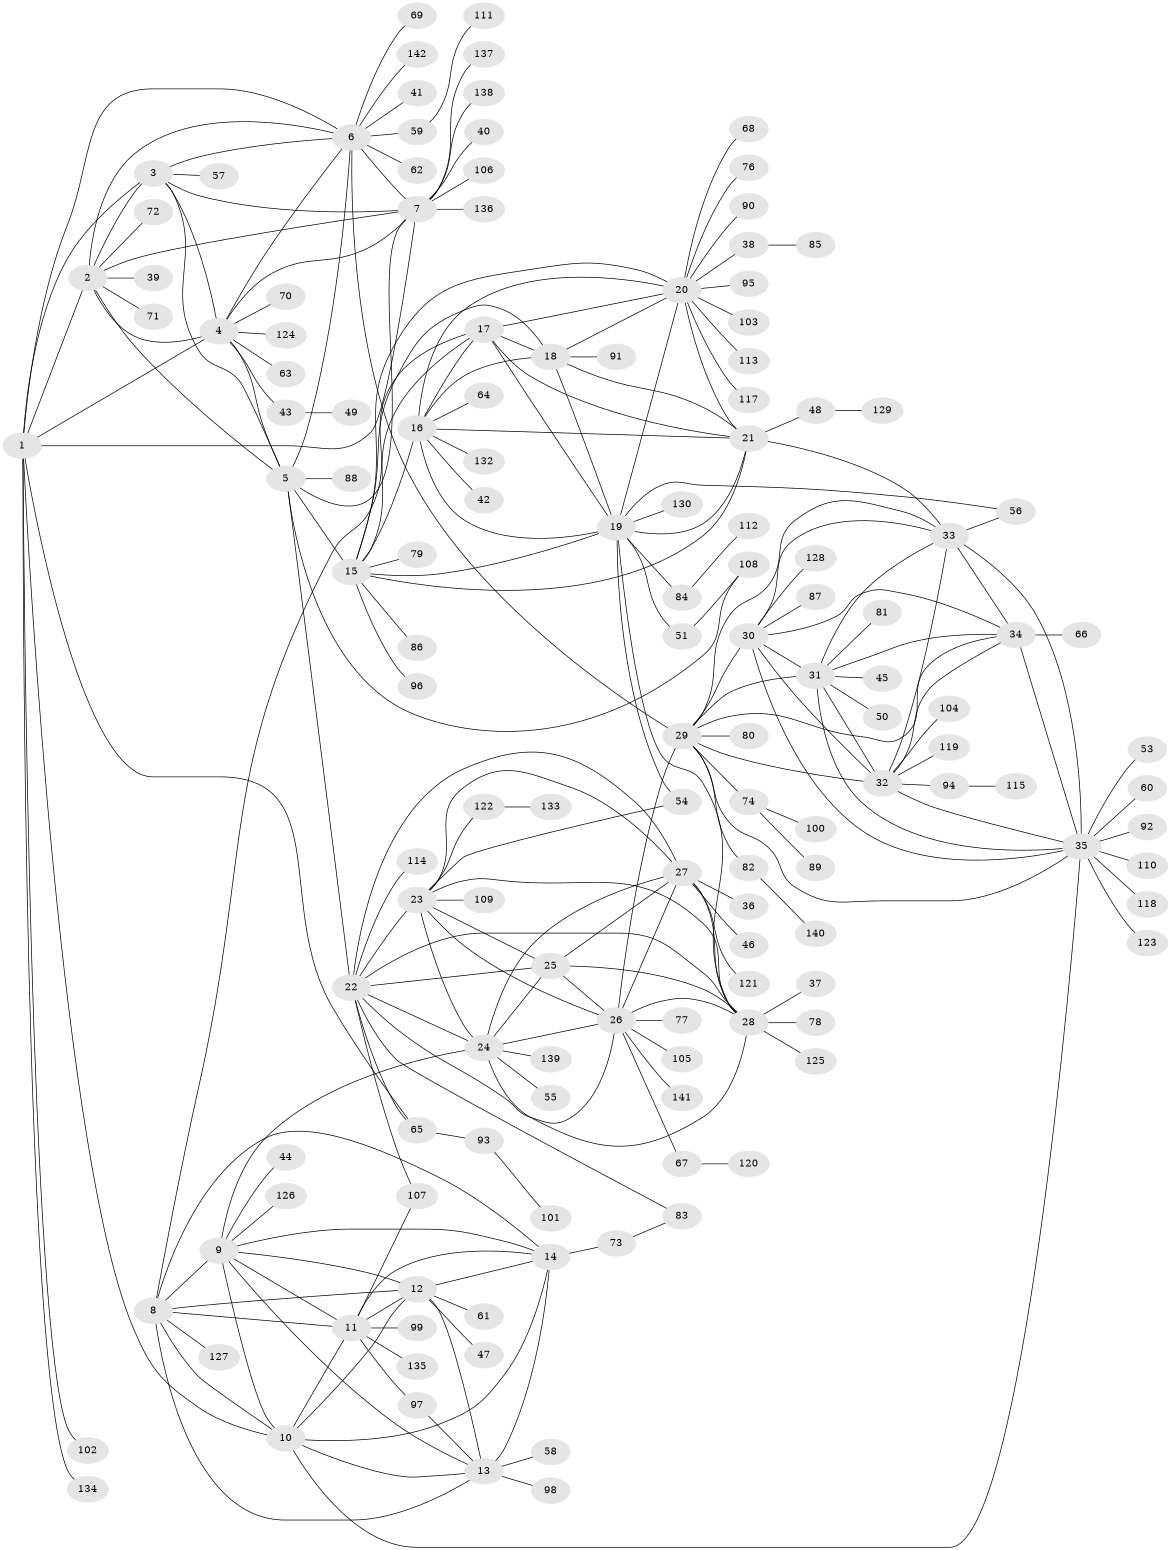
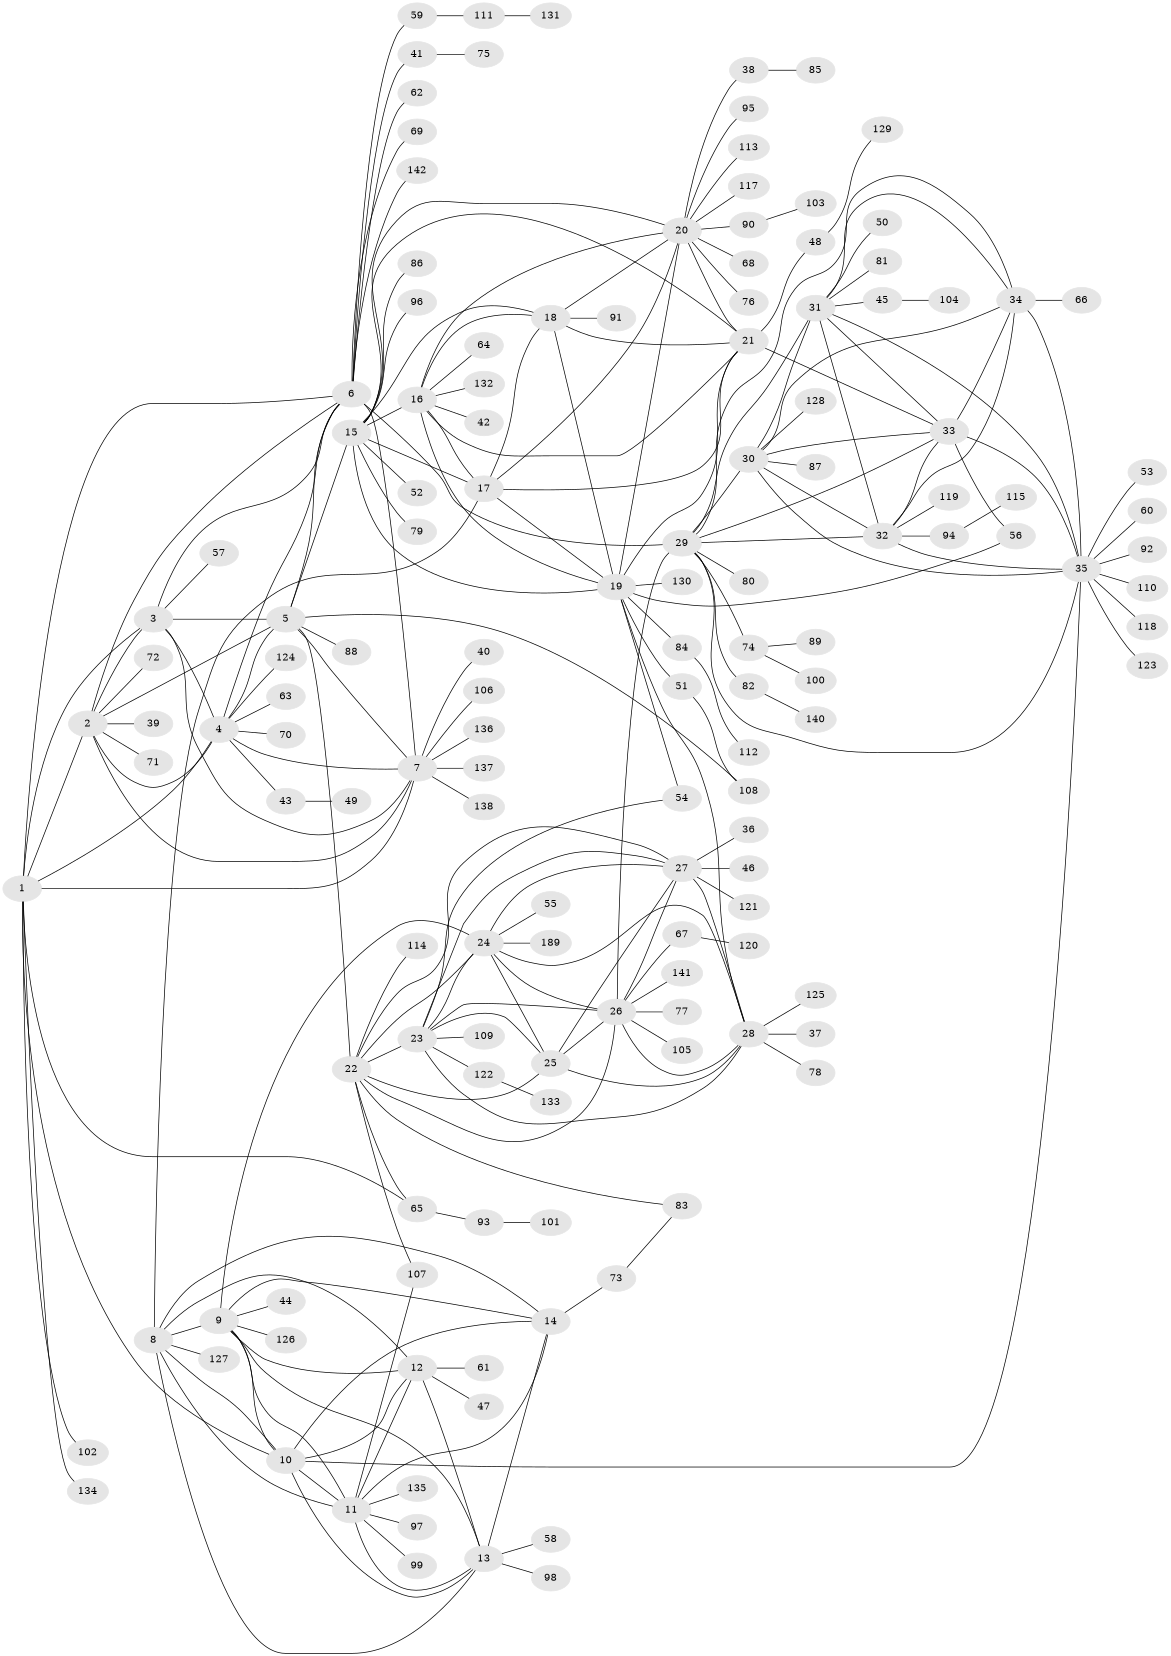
  graph {
    rankdir=LR
    node [color=gray90 style=filled]
    1
    2
    3
    4
    6
    7
    10
    65
    102
    134
    5
    39
    71
    72
    57
    43
    63
    70
    124
    15
    22
    88
    108
    29
    41
    59
    62
    69
    142
    40
    106
    136
    137
    138
    11
    12
    13
    14
    35
    93
    49
    17
    16
    18
    19
    20
    21
+   52
    79
    86
    96
    24
    107
    28
    23
    25
    26
    27
    83
    114
    33
    30
    31
    32
    34
    74
    80
    82
+   75
    111
    8
    9
    127
    44
    126
    97
    99
    135
    47
    61
    58
    98
    73
    55
-   139
+   139 [label=189]
    53
    60
    92
    110
    118
    123
    42
    64
    132
    91
    51
    54
    56
    84
    130
    38
    68
    76
    90
    95
    103
    113
    117
    48
    37
    78
    125
    112
    85
    129
    109
    122
    67
    77
    105
    141
    121
    36
    46
    133
    120
    87
    128
    45
    50
    81
    94
    104
    119
    66
    89
    100
    140
    115
+   131
    101
    1 -- 2
    1 -- 3
    1 -- 4
    1 -- 6
    1 -- 7
    1 -- 10
    1 -- 65
    1 -- 102
    1 -- 134
    2 -- 3
    2 -- 4
    2 -- 6
    2 -- 7
    2 -- 5
    2 -- 39
    2 -- 71
    2 -- 72
    3 -- 4
    3 -- 6
    3 -- 7
    3 -- 5
    3 -- 57
    4 -- 6
    4 -- 7
    4 -- 5
    4 -- 43
    4 -- 63
    4 -- 70
    4 -- 124
    6 -- 7
    6 -- 29
    6 -- 41
    6 -- 59
    6 -- 62
    6 -- 69
    6 -- 142
    7 -- 40
    7 -- 106
    7 -- 136
    7 -- 137
    7 -- 138
    10 -- 11
    10 -- 12
    10 -- 13
    10 -- 14
    10 -- 35
    65 -- 93
    5 -- 6
    5 -- 7
    5 -- 15
    5 -- 22
    5 -- 88
    5 -- 108
    43 -- 49
    15 -- 17
    15 -- 16
    15 -- 18
    15 -- 19
    15 -- 20
    15 -- 21
+   15 -- 52
    15 -- 79
    15 -- 86
    15 -- 96
    22 -- 65
    22 -- 24
    22 -- 107
-   22 -- 28
    22 -- 23
    22 -- 25
    22 -- 26
    22 -- 27
    22 -- 83
    22 -- 114
    29 -- 35
    29 -- 33
    29 -- 30
    29 -- 31
    29 -- 32
    29 -- 34
    29 -- 74
    29 -- 80
    29 -- 82
+   41 -- 75
    59 -- 111
    11 -- 12
-   97 -- 13
+   11 -- 13
    11 -- 14
    11 -- 107
    11 -- 97
    11 -- 99
    11 -- 135
    12 -- 13
-   12 -- 14
    12 -- 47
    12 -- 61
    13 -- 14
    13 -- 58
    13 -- 98
    14 -- 73
    35 -- 53
    35 -- 60
    35 -- 92
    35 -- 110
    35 -- 118
    35 -- 123
    93 -- 101
    17 -- 18
    17 -- 19
    17 -- 20
    17 -- 21
    16 -- 17
    16 -- 18
    16 -- 19
    16 -- 20
    16 -- 21
    16 -- 42
    16 -- 64
    16 -- 132
    18 -- 19
    18 -- 20
    18 -- 21
    18 -- 91
    19 -- 20
    19 -- 21
    19 -- 28
    19 -- 51
    19 -- 54
    19 -- 56
    19 -- 84
    19 -- 130
    20 -- 21
    20 -- 38
    20 -- 68
    20 -- 76
    20 -- 90
    20 -- 95
-   20 -- 103
+   90 -- 103
    20 -- 113
    20 -- 117
    21 -- 33
    21 -- 48
    24 -- 28
    24 -- 25
    24 -- 26
    24 -- 27
    24 -- 55
    24 -- 139
    28 -- 37
    28 -- 78
    28 -- 125
    23 -- 24
    23 -- 28
    23 -- 25
    23 -- 26
    23 -- 27
    23 -- 54
    23 -- 109
    23 -- 122
    25 -- 28
    25 -- 26
    25 -- 27
    26 -- 29
    26 -- 28
    26 -- 27
    26 -- 67
    26 -- 77
    26 -- 105
    26 -- 141
    27 -- 28
    27 -- 121
    27 -- 36
    27 -- 46
    33 -- 35
    33 -- 34
    33 -- 56
    30 -- 35
    30 -- 33
    30 -- 31
    30 -- 32
    30 -- 34
    30 -- 87
    30 -- 128
    31 -- 35
    31 -- 33
    31 -- 32
    31 -- 34
    31 -- 45
    31 -- 50
    31 -- 81
    32 -- 35
    32 -- 33
    32 -- 34
    32 -- 94
-   32 -- 104
+   45 -- 104
    32 -- 119
    34 -- 35
    34 -- 66
    74 -- 89
    74 -- 100
    82 -- 140
+   111 -- 131
    8 -- 10
    8 -- 11
    8 -- 12
    8 -- 13
    8 -- 14
    8 -- 17
    8 -- 9
    8 -- 127
    9 -- 10
    9 -- 11
    9 -- 12
    9 -- 13
    9 -- 14
    9 -- 24
    9 -- 44
    9 -- 126
    73 -- 83
    51 -- 108
    84 -- 112
    38 -- 85
    48 -- 129
    122 -- 133
    67 -- 120
    94 -- 115
  }
